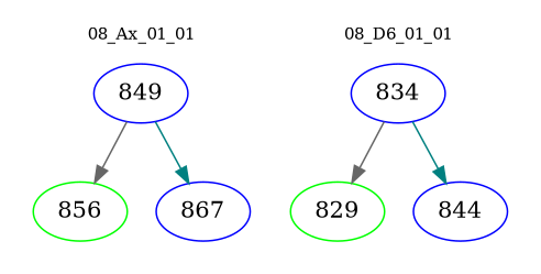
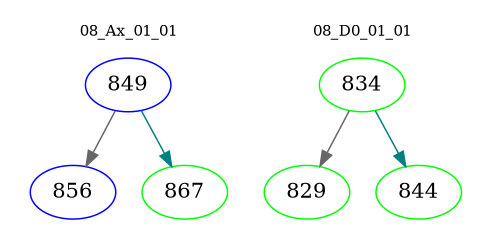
  digraph {
    node [color=blue]
    edge [color=gray40]
    n1 [label=849]
-   n2 [color=green label=856]
-   n3 [label=867]
-   n4 [label=834]
+   n2 [label=856]
+   n3 [color=green label=867]
+   n4 [color=green label=834]
    n5 [color=green label=829]
-   n6 [label=844]
+   n6 [color=green label=844]
    subgraph cluster_1 {
      color=white
      fontsize=10
      label="08_Ax_01_01"
      n1
      n2
      n3
    }
    subgraph cluster_2 {
      color=white
      fontsize=10
-     label="08_D6_01_01"
+     label="08_D0_01_01"
      n4
      n5
      n6
    }
    n1 -> n2
    n1 -> n3 [color=teal]
    n4 -> n5
    n4 -> n6 [color=teal]
  }
